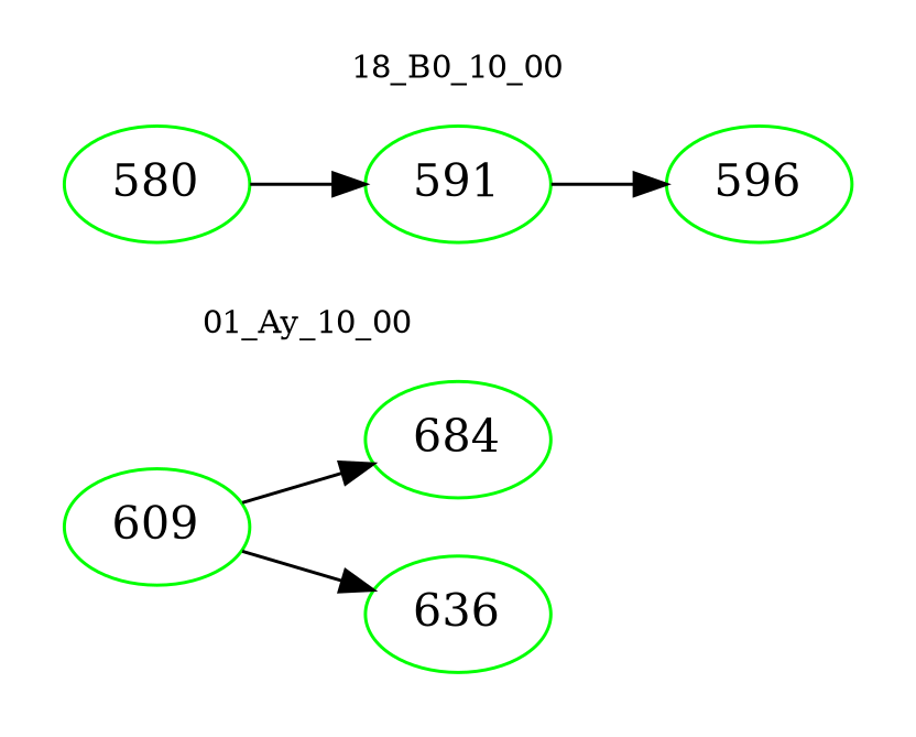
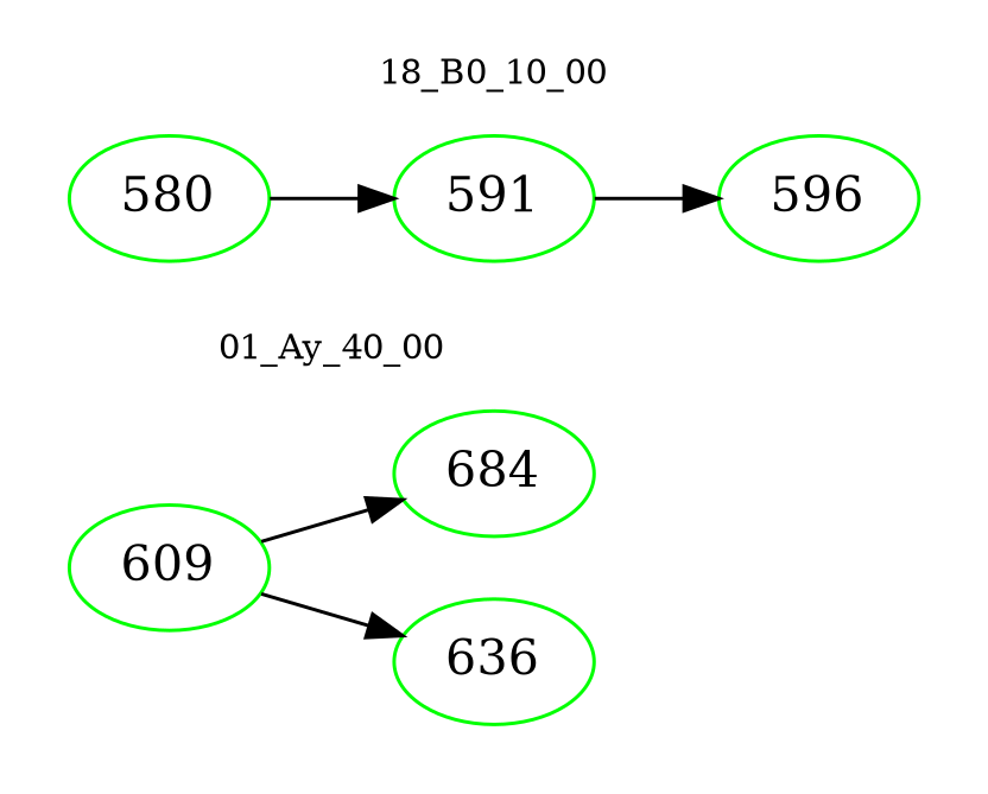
  digraph {
    rankdir=LR
    node [color=green]
    edge [color=black]
    n1 [label=609]
    n2 [label=636]
    n3 [label=684]
    n4 [label=591]
    n5 [label=580]
    n6 [label=596]
    subgraph cluster_1 {
      color=white
      fontsize=10
-     label="01_Ay_10_00"
+     label="01_Ay_40_00"
      n1
      n2
      n3
    }
    subgraph cluster_2 {
      color=white
      fontsize=10
      label="18_B0_10_00"
      n4
      n5
      n6
    }
    n1 -> n2
    n1 -> n3
    n4 -> n6
    n5 -> n4
  }
